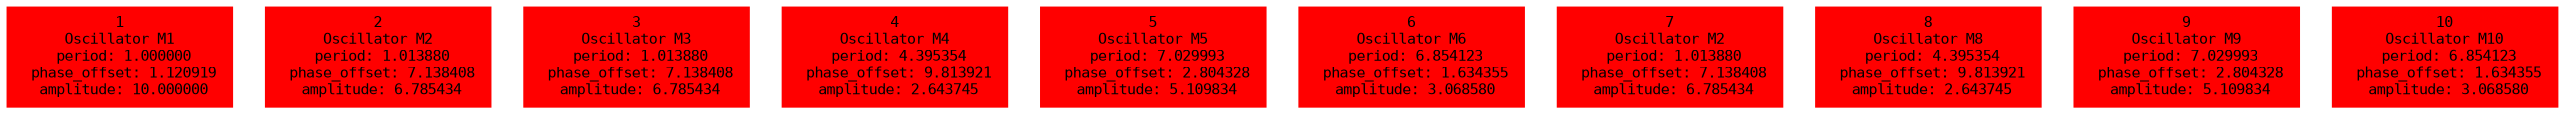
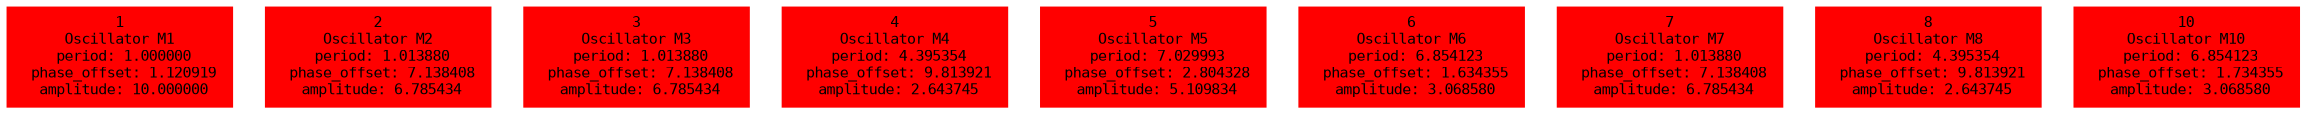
  digraph {
    forcelabels=true
    fontname="DejaVu Sans Mono"
    node [color=red fontsize=8 shape=box style=filled fontname="DejaVu Sans Mono"]
    n1 [label=<1<BR />Oscillator M1<BR /> period: 1.000000<BR /> phase_offset: 1.120919<BR /> amplitude: 10.000000>]
    n2 [label=<2<BR />Oscillator M2<BR /> period: 1.013880<BR /> phase_offset: 7.138408<BR /> amplitude: 6.785434>]
    n3 [label=<3<BR />Oscillator M3<BR /> period: 1.013880<BR /> phase_offset: 7.138408<BR /> amplitude: 6.785434>]
    n4 [label=<4<BR />Oscillator M4<BR /> period: 4.395354<BR /> phase_offset: 9.813921<BR /> amplitude: 2.643745>]
    n5 [label=<5<BR />Oscillator M5<BR /> period: 7.029993<BR /> phase_offset: 2.804328<BR /> amplitude: 5.109834>]
    n6 [label=<6<BR />Oscillator M6<BR /> period: 6.854123<BR /> phase_offset: 1.634355<BR /> amplitude: 3.068580>]
-   n7 [label=<7<BR />Oscillator M2<BR /> period: 1.013880<BR /> phase_offset: 7.138408<BR /> amplitude: 6.785434>]
+   n7 [label=<7<BR />Oscillator M7<BR /> period: 1.013880<BR /> phase_offset: 7.138408<BR /> amplitude: 6.785434>]
    n8 [label=<8<BR />Oscillator M8<BR /> period: 4.395354<BR /> phase_offset: 9.813921<BR /> amplitude: 2.643745>]
-   n9 [label=<9<BR />Oscillator M9<BR /> period: 7.029993<BR /> phase_offset: 2.804328<BR /> amplitude: 5.109834>]
-   n10 [label=<10<BR />Oscillator M10<BR /> period: 6.854123<BR /> phase_offset: 1.634355<BR /> amplitude: 3.068580>]
+   n10 [label=<10<BR />Oscillator M10<BR /> period: 6.854123<BR /> phase_offset: 1.734355<BR /> amplitude: 3.068580>]
  }
